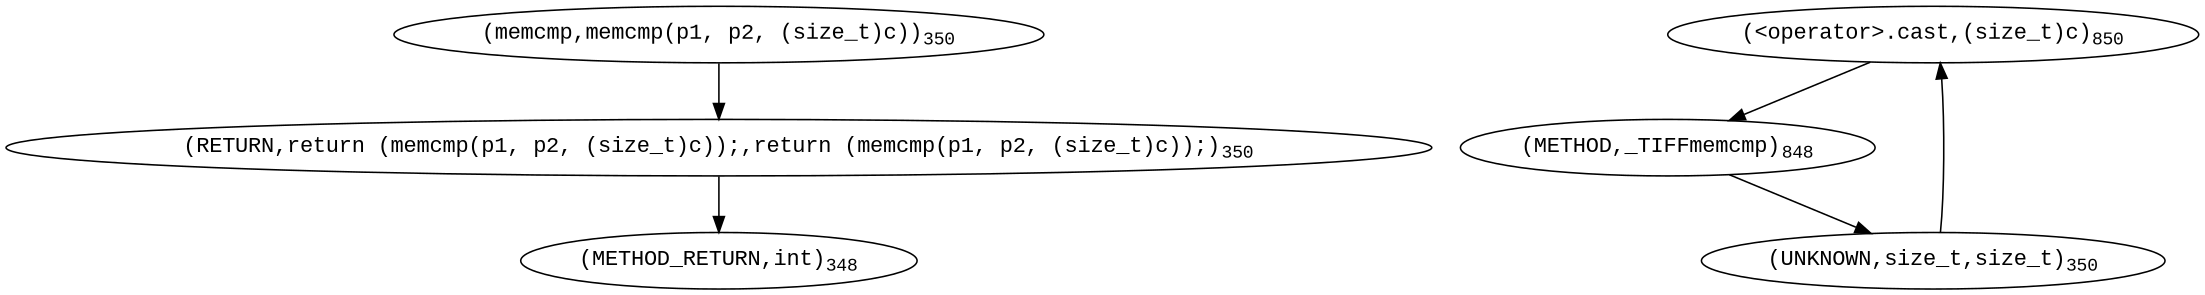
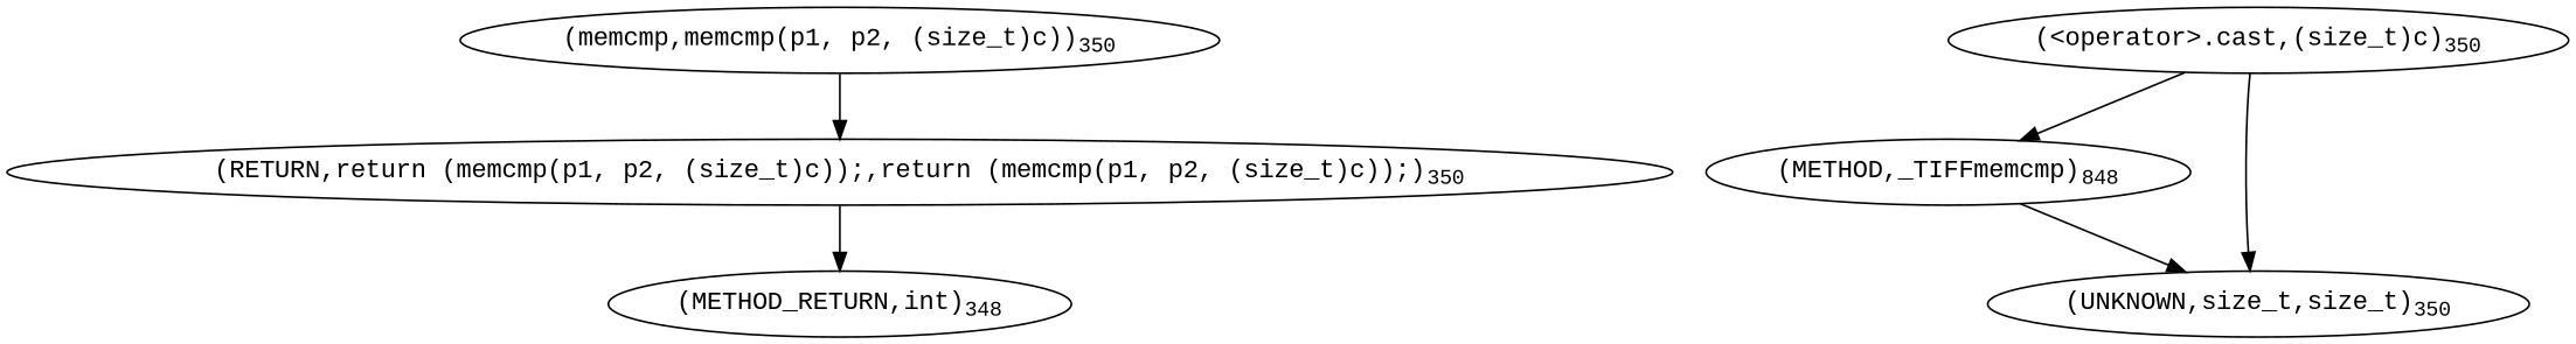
  digraph {
    fontname="Liberation Mono"
    node [fontname="Liberation Mono"]
    edge [fontname="Liberation Mono"]
    n1 [label=<(RETURN,return (memcmp(p1, p2, (size_t)c));,return (memcmp(p1, p2, (size_t)c));)<SUB>350</SUB>>]
    n2 [label=<(METHOD_RETURN,int)<SUB>348</SUB>>]
    n3 [label=<(memcmp,memcmp(p1, p2, (size_t)c))<SUB>350</SUB>>]
-   n4 [label=<(&lt;operator&gt;.cast,(size_t)c)<SUB>850</SUB>>]
+   n4 [label=<(&lt;operator&gt;.cast,(size_t)c)<SUB>350</SUB>>]
    n5 [label=<(METHOD,_TIFFmemcmp)<SUB>848</SUB>>]
    n6 [label=<(UNKNOWN,size_t,size_t)<SUB>350</SUB>>]
    n1 -> n2
    n3 -> n1
    n4 -> n5
    n5 -> n6
-   n6 -> n4
+   n4 -> n6
  }
